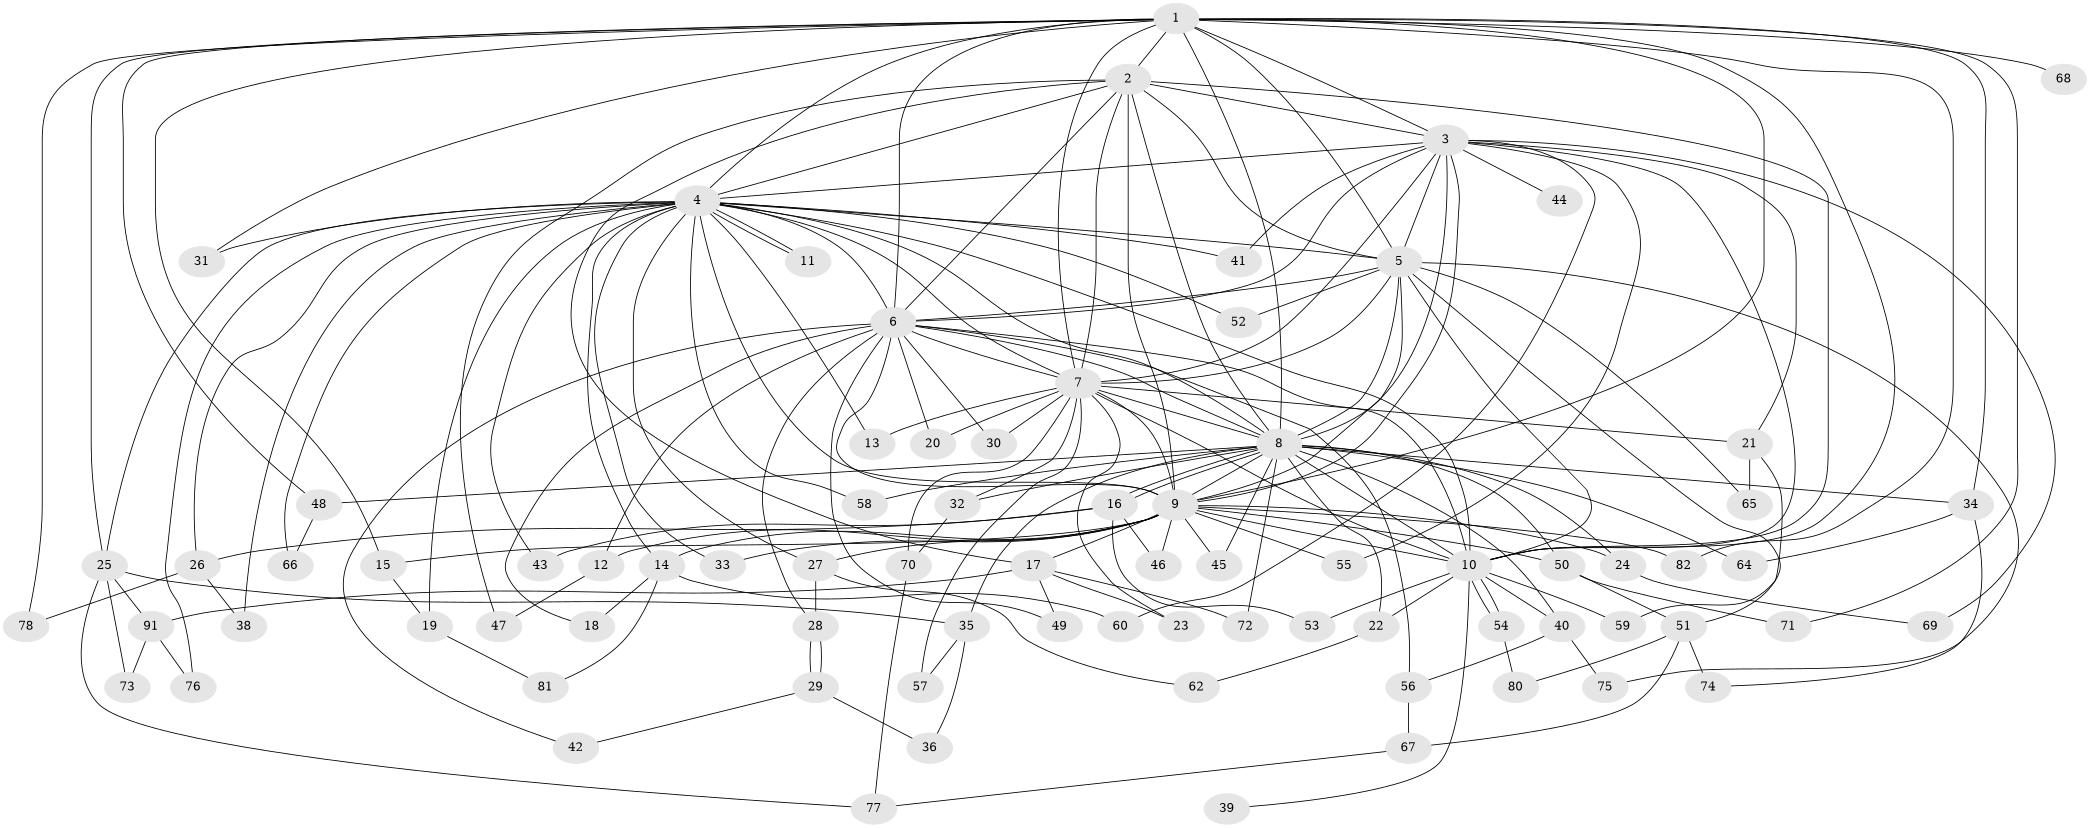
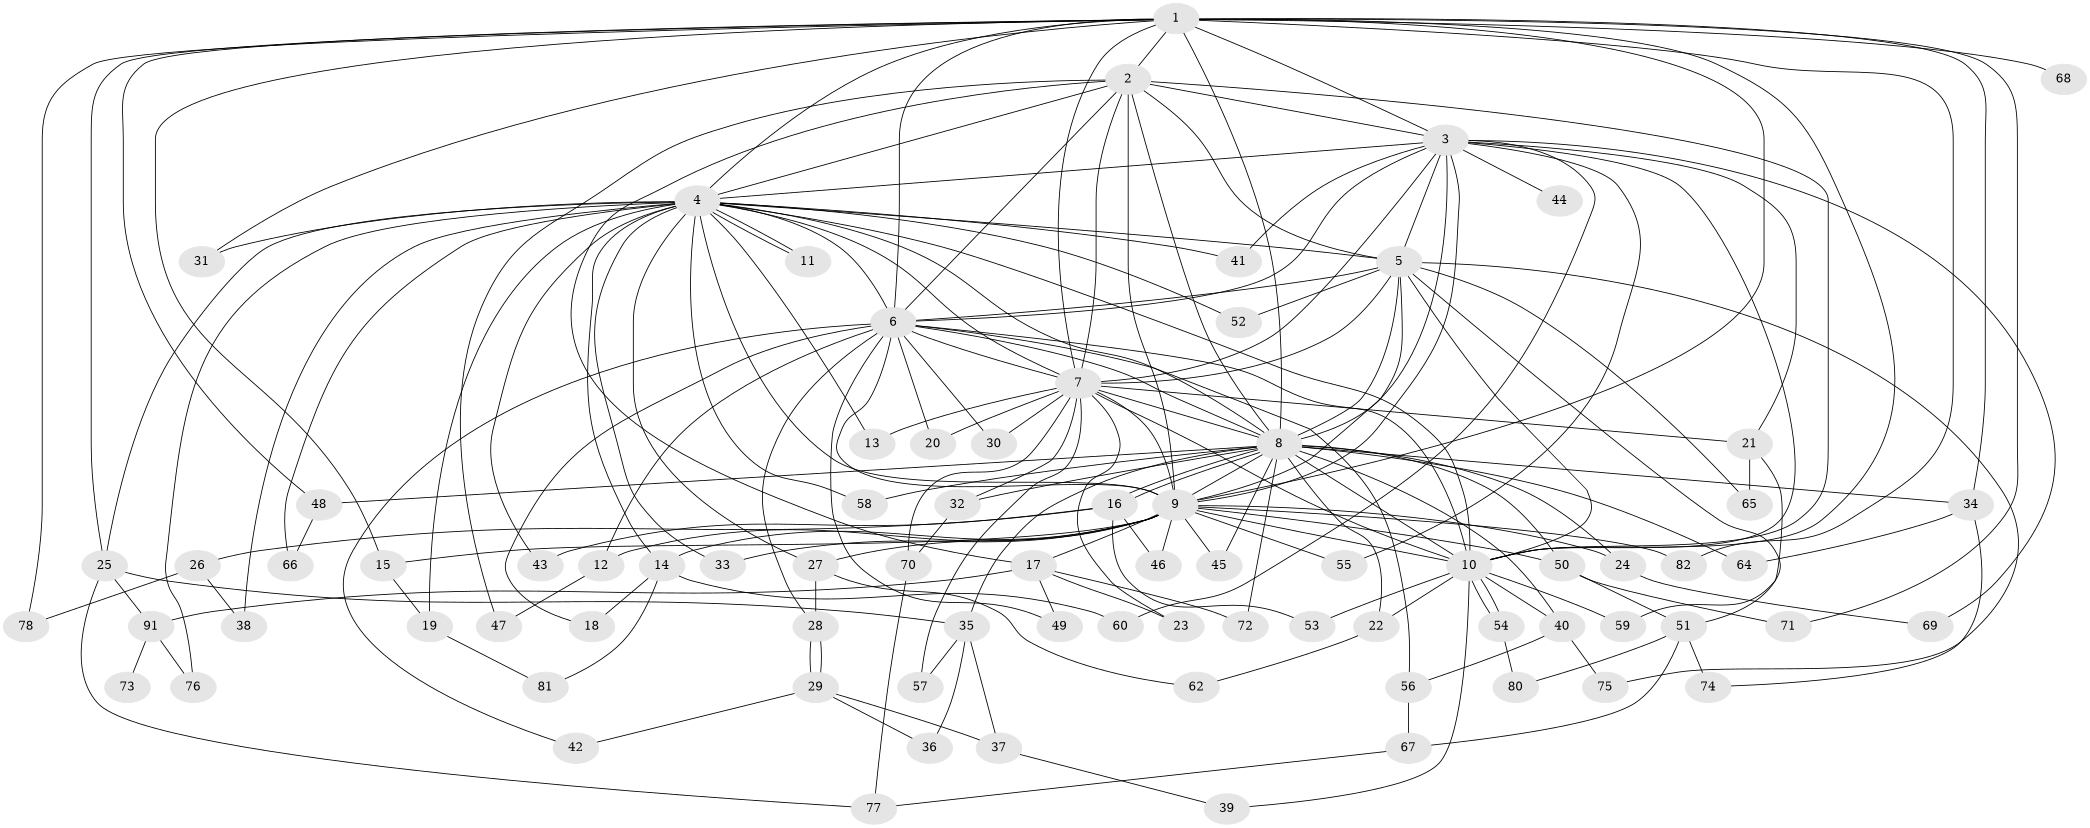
  graph {
    node [color=gray90 style=filled]
    1
    2
    3
    4
    5
    6
    7
    8
    9
    10
    15
    25
    31
    34
    48
    68
    71
    78
    82
    17
    47
    44
    21
    41
    55
    60
    69
    11
    13
    14
    19
    26
    27
    33
    38
    43
    52
    58
    66
    76
    51
    65
    75
    12
    18
    20
    28
    30
    42
    49
    56
    23
    32
    57
    70
    16
    22
    24
    35
    40
    45
    50
    64
    72
    46
    39
    53
    54
    59
    n70 [label=91]
    73
    77
    74
    81
    62
    67
    80
    29
    36
+   37
    1 -- 2
    1 -- 3
    1 -- 4
-   1 -- 5
    1 -- 6
    1 -- 7
    1 -- 8
    1 -- 9
    1 -- 10
    1 -- 15
    1 -- 25
    1 -- 31
    1 -- 34
    1 -- 48
    1 -- 68
    1 -- 71
    1 -- 78
    1 -- 82
    2 -- 3
    2 -- 4
    2 -- 5
    2 -- 6
    2 -- 7
    2 -- 8
    2 -- 9
    2 -- 10
    2 -- 17
    2 -- 47
    3 -- 4
    3 -- 5
    3 -- 6
    3 -- 7
    3 -- 8
    3 -- 9
    3 -- 10
    3 -- 44
    3 -- 21
    3 -- 41
    3 -- 55
    3 -- 60
    3 -- 69
    4 -- 5
    4 -- 6
    4 -- 7
    4 -- 8
    4 -- 9
    4 -- 10
    4 -- 25
    4 -- 31
    4 -- 41
    4 -- 11
    4 -- 11
    4 -- 13
    4 -- 14
    4 -- 19
-   4 -- 26
    4 -- 27
    4 -- 33
    4 -- 38
    4 -- 43
    4 -- 52
    4 -- 58
    4 -- 66
    4 -- 76
    5 -- 6
    5 -- 7
    5 -- 8
    5 -- 9
    5 -- 10
    5 -- 52
    5 -- 51
    5 -- 65
    5 -- 75
    6 -- 7
    6 -- 8
    6 -- 9
    6 -- 10
    6 -- 12
    6 -- 18
    6 -- 20
    6 -- 28
    6 -- 30
    6 -- 42
    6 -- 49
    6 -- 56
    7 -- 8
    7 -- 9
    7 -- 10
    7 -- 21
    7 -- 13
    7 -- 20
    7 -- 30
    7 -- 23
    7 -- 32
    7 -- 57
    7 -- 70
    8 -- 9
    8 -- 10
    8 -- 34
    8 -- 48
    8 -- 58
    8 -- 32
    8 -- 16
    8 -- 16
    8 -- 22
    8 -- 24
    8 -- 35
    8 -- 40
    8 -- 45
    8 -- 50
    8 -- 64
    8 -- 72
    9 -- 10
    9 -- 15
    9 -- 82
    9 -- 17
    9 -- 55
    9 -- 14
    9 -- 27
    9 -- 33
    9 -- 12
    9 -- 24
    9 -- 45
    9 -- 50
    9 -- 46
    10 -- 22
    10 -- 40
    10 -- 39
    10 -- 53
    10 -- 54
    10 -- 54
    10 -- 59
    15 -- 19
    25 -- 35
    25 -- n70
-   25 -- 73
    25 -- 77
    34 -- 64
    34 -- 74
    48 -- 66
    17 -- 49
    17 -- 23
    17 -- 72
    17 -- n70
    21 -- 65
    21 -- 59
    14 -- 60
    14 -- 18
    14 -- 81
    19 -- 81
    26 -- 78
    26 -- 38
    27 -- 28
    27 -- 62
    51 -- 74
    51 -- 67
    51 -- 80
    12 -- 47
    28 -- 29
    28 -- 29
    56 -- 67
    32 -- 70
    70 -- 77
    16 -- 26
    16 -- 43
    16 -- 46
    16 -- 53
    22 -- 62
    24 -- 69
    35 -- 57
    35 -- 36
+   35 -- 37
    40 -- 75
    40 -- 56
    50 -- 71
    50 -- 51
    54 -- 80
    n70 -- 76
    n70 -- 73
    67 -- 77
    29 -- 42
    29 -- 36
+   29 -- 37
+   37 -- 39
  }
